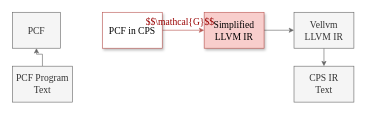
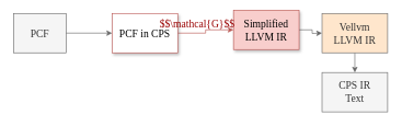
  <mxCell id="0" />
  <mxCell id="1" parent="0" />
  <mxCell id="2" value="" style="edgeStyle=orthogonalEdgeStyle;rounded=0;orthogonalLoop=1;jettySize=auto;html=1;fillColor=#f8cecc;strokeColor=#b85450;" edge="1" parent="1" source="3" target="5"><mxGeometry relative="1" as="geometry" /></mxCell>
  <mxCell id="3" value="&lt;span style=&quot;color: rgb(0, 0, 0); font-family: &amp;quot;Times New Roman&amp;quot;; font-size: 16px; font-style: normal; font-variant-ligatures: normal; font-variant-caps: normal; font-weight: 400; letter-spacing: normal; orphans: 2; text-align: center; text-indent: 0px; text-transform: none; widows: 2; word-spacing: 0px; -webkit-text-stroke-width: 0px; text-decoration-thickness: initial; text-decoration-style: initial; text-decoration-color: initial; float: none; display: inline !important;&quot;&gt;PCF in CPS&lt;/span&gt;" style="rounded=0;whiteSpace=wrap;html=1;shadow=1;fillColor=#ffffff;strokeColor=#b85450;labelBackgroundColor=none;" vertex="1" parent="1"><mxGeometry x="170" y="20" width="100" height="60" as="geometry" /></mxCell>
  <mxCell id="4" value="" style="edgeStyle=orthogonalEdgeStyle;rounded=0;orthogonalLoop=1;jettySize=auto;html=1;fontColor=none;noLabel=1;shadow=0;strokeColor=#666666;fillColor=#f5f5f5;" edge="1" parent="1" source="5"><mxGeometry relative="1" as="geometry"><mxPoint x="490" y="50" as="targetPoint" /></mxGeometry></mxCell>
- <mxCell id="5" value="&lt;font face=&quot;Times New Roman&quot;&gt;&lt;span style=&quot;font-size: 16px;&quot;&gt;Simplified LLVM IR&lt;/span&gt;&lt;/font&gt;" style="rounded=0;whiteSpace=wrap;html=1;shadow=1;fillColor=#f8cecc;strokeColor=#b85450;labelBackgroundColor=none;" vertex="1" parent="1"><mxGeometry x="340" y="20" width="100" height="60" as="geometry" /></mxCell>
+ <mxCell id="5" value="&lt;font face=&quot;Times New Roman&quot;&gt;&lt;span style=&quot;font-size: 16px;&quot;&gt;Simplified LLVM IR&lt;/span&gt;&lt;/font&gt;" style="rounded=0;whiteSpace=wrap;html=1;shadow=1;fillColor=#f8cecc;strokeColor=#b85450;labelBackgroundColor=none;" vertex="1" parent="1"><mxGeometry x="355" y="15" width="100" height="60" as="geometry" /></mxCell>
  <mxCell id="6" value="&lt;font color=&quot;#990000&quot; style=&quot;font-size: 16px;&quot; face=&quot;Times New Roman&quot;&gt;$$\mathcal{G}$$&lt;/font&gt;" style="text;html=1;strokeColor=none;fillColor=none;align=center;verticalAlign=middle;whiteSpace=wrap;rounded=0;" vertex="1" parent="1"><mxGeometry x="265" y="20" width="70" height="30" as="geometry" /></mxCell>
  <mxCell id="7" value="PCF" style="rounded=0;whiteSpace=wrap;html=1;labelBackgroundColor=none;fontFamily=Times New Roman;fontSize=16;shadow=0;strokeColor=#666666;fontColor=#333333;fillColor=#f5f5f5;" vertex="1" parent="1"><mxGeometry x="20" y="20" width="80" height="60" as="geometry" /></mxCell>
- <mxCell id="9" value="" style="edgeStyle=orthogonalEdgeStyle;rounded=0;orthogonalLoop=1;jettySize=auto;html=1;strokeColor=#666666;shadow=0;fontColor=#FFFFFF;fillColor=#f5f5f5;" edge="1" parent="1" source="10" target="7"><mxGeometry relative="1" as="geometry" /></mxCell>
- <mxCell id="10" value="PCF Program &lt;br&gt;Text" style="rounded=0;whiteSpace=wrap;html=1;labelBackgroundColor=none;fontFamily=Times New Roman;fontSize=16;shadow=0;strokeColor=#666666;fontColor=#333333;fillColor=#f5f5f5;" vertex="1" parent="1"><mxGeometry x="20" y="110" width="100" height="60" as="geometry" /></mxCell>
+ <mxCell id="8" value="" style="endArrow=classic;html=1;rounded=0;exitX=1;exitY=0.5;exitDx=0;exitDy=0;entryX=0;entryY=0.5;entryDx=0;entryDy=0;strokeColor=#666666;shadow=0;fontColor=#FFFFFF;fillColor=#f5f5f5;" edge="1" parent="1" source="7" target="3"><mxGeometry width="50" height="50" relative="1" as="geometry"><mxPoint x="230" y="90" as="sourcePoint" /><mxPoint x="280" y="40" as="targetPoint" /></mxGeometry></mxCell>
  <mxCell id="11" value="" style="edgeStyle=orthogonalEdgeStyle;rounded=0;orthogonalLoop=1;jettySize=auto;html=1;fontColor=none;noLabel=1;shadow=0;strokeColor=#666666;fillColor=#f5f5f5;labelBackgroundColor=#000000;" edge="1" parent="1"><mxGeometry relative="1" as="geometry"><mxPoint x="540" y="80" as="sourcePoint" /><mxPoint x="540" y="110" as="targetPoint" /></mxGeometry></mxCell>
- <mxCell id="12" value="Vellvm &lt;br&gt;LLVM IR" style="rounded=0;whiteSpace=wrap;html=1;labelBackgroundColor=none;fontFamily=Times New Roman;fontSize=16;shadow=0;strokeColor=#666666;fontColor=#333333;fillColor=#f5f5f5;" vertex="1" parent="1"><mxGeometry x="490" y="20" width="100" height="60" as="geometry" /></mxCell>
+ <mxCell id="12" value="Vellvm &lt;br&gt;LLVM IR" style="rounded=0;whiteSpace=wrap;html=1;labelBackgroundColor=none;fontFamily=Times New Roman;fontSize=16;shadow=0;strokeColor=#666666;fontColor=#333333;fillColor=#ffe6cc;" vertex="1" parent="1"><mxGeometry x="490" y="20" width="100" height="60" as="geometry" /></mxCell>
  <mxCell id="13" value="CPS IR&lt;br&gt;Text" style="rounded=0;whiteSpace=wrap;html=1;labelBackgroundColor=none;fontFamily=Times New Roman;fontSize=16;shadow=0;strokeColor=#666666;fontColor=#333333;fillColor=#f5f5f5;" vertex="1" parent="1"><mxGeometry x="490" y="110" width="100" height="60" as="geometry" /></mxCell>
